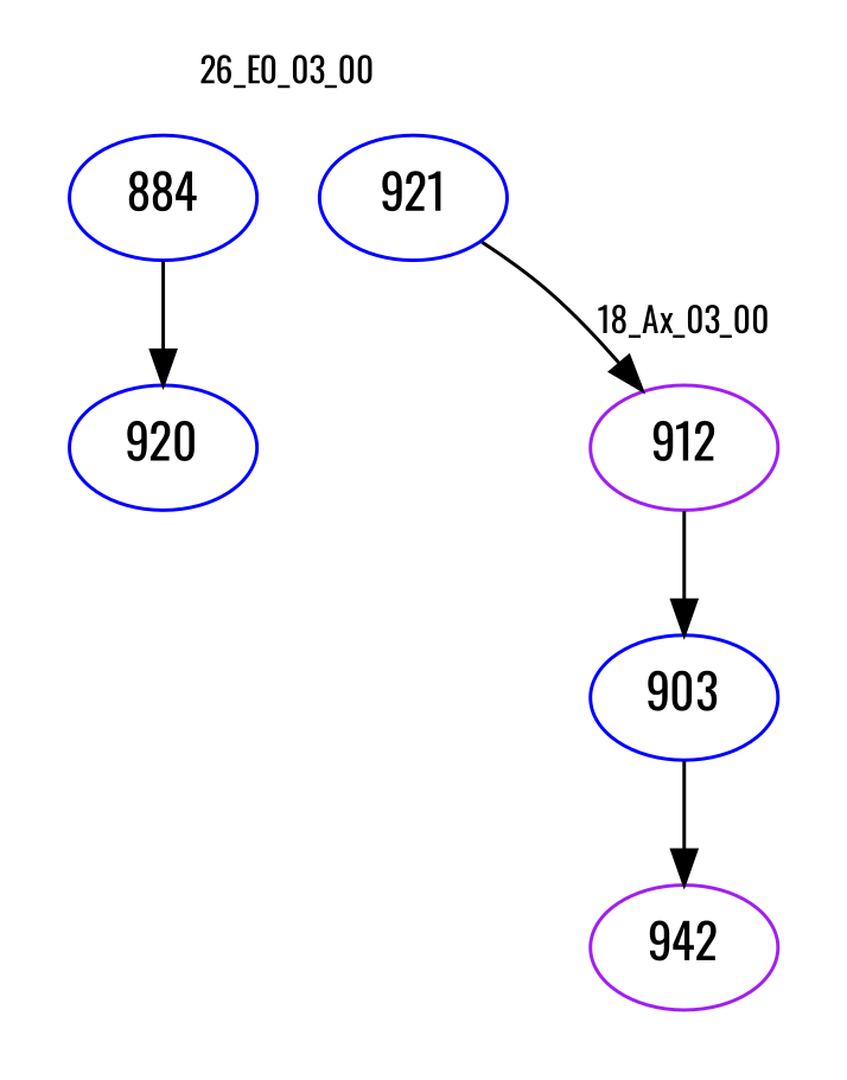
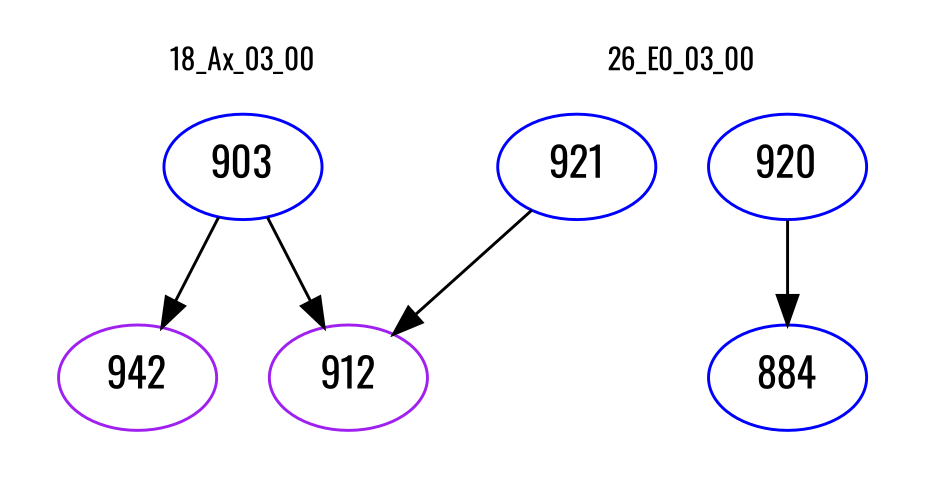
  digraph {
    fontname=Oswald
    node [color=blue fontname=Oswald]
    edge [color=black fontname=Oswald]
    n1 [color=purple label=912]
    n2 [label=903]
    n3 [color=purple label=942]
    n4 [label=921]
    n5 [label=884]
    n6 [label=920]
    subgraph cluster_1 {
      color=white
      fontsize=10
      label="18_Ax_03_00"
      n1
      n2
      n3
    }
    subgraph cluster_2 {
      color=white
      fontsize=10
      label="26_E0_03_00"
      n4
      n5
      n6
    }
-   n1 -> n2
+   n2 -> n1
    n2 -> n3
    n4 -> n1
-   n5 -> n6
+   n6 -> n5
  }
